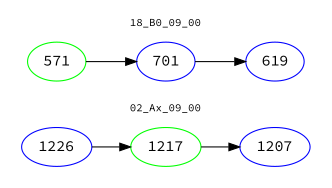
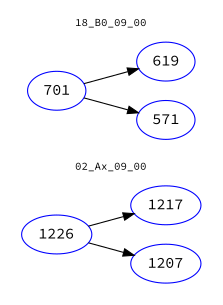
  digraph {
    fontname="Source Code Pro"
    rankdir=LR
    node [color=blue fontname="Source Code Pro"]
    edge [color=black fontname="Source Code Pro"]
    n1 [label=1226]
    n2 [label=1207]
-   n3 [color=green label=1217]
+   n3 [label=1217]
    n4 [label=701]
-   n5 [color=green label=571]
+   n5 [label=571]
    n6 [label=619]
    subgraph cluster_1 {
      color=white
      fontsize=10
      label="02_Ax_09_00"
      n1
      n2
      n3
    }
    subgraph cluster_2 {
      color=white
      fontsize=10
      label="18_B0_09_00"
      n4
      n5
      n6
    }
-   n3 -> n2
+   n1 -> n2
    n1 -> n3
-   n5 -> n4
+   n4 -> n5
    n4 -> n6
  }
